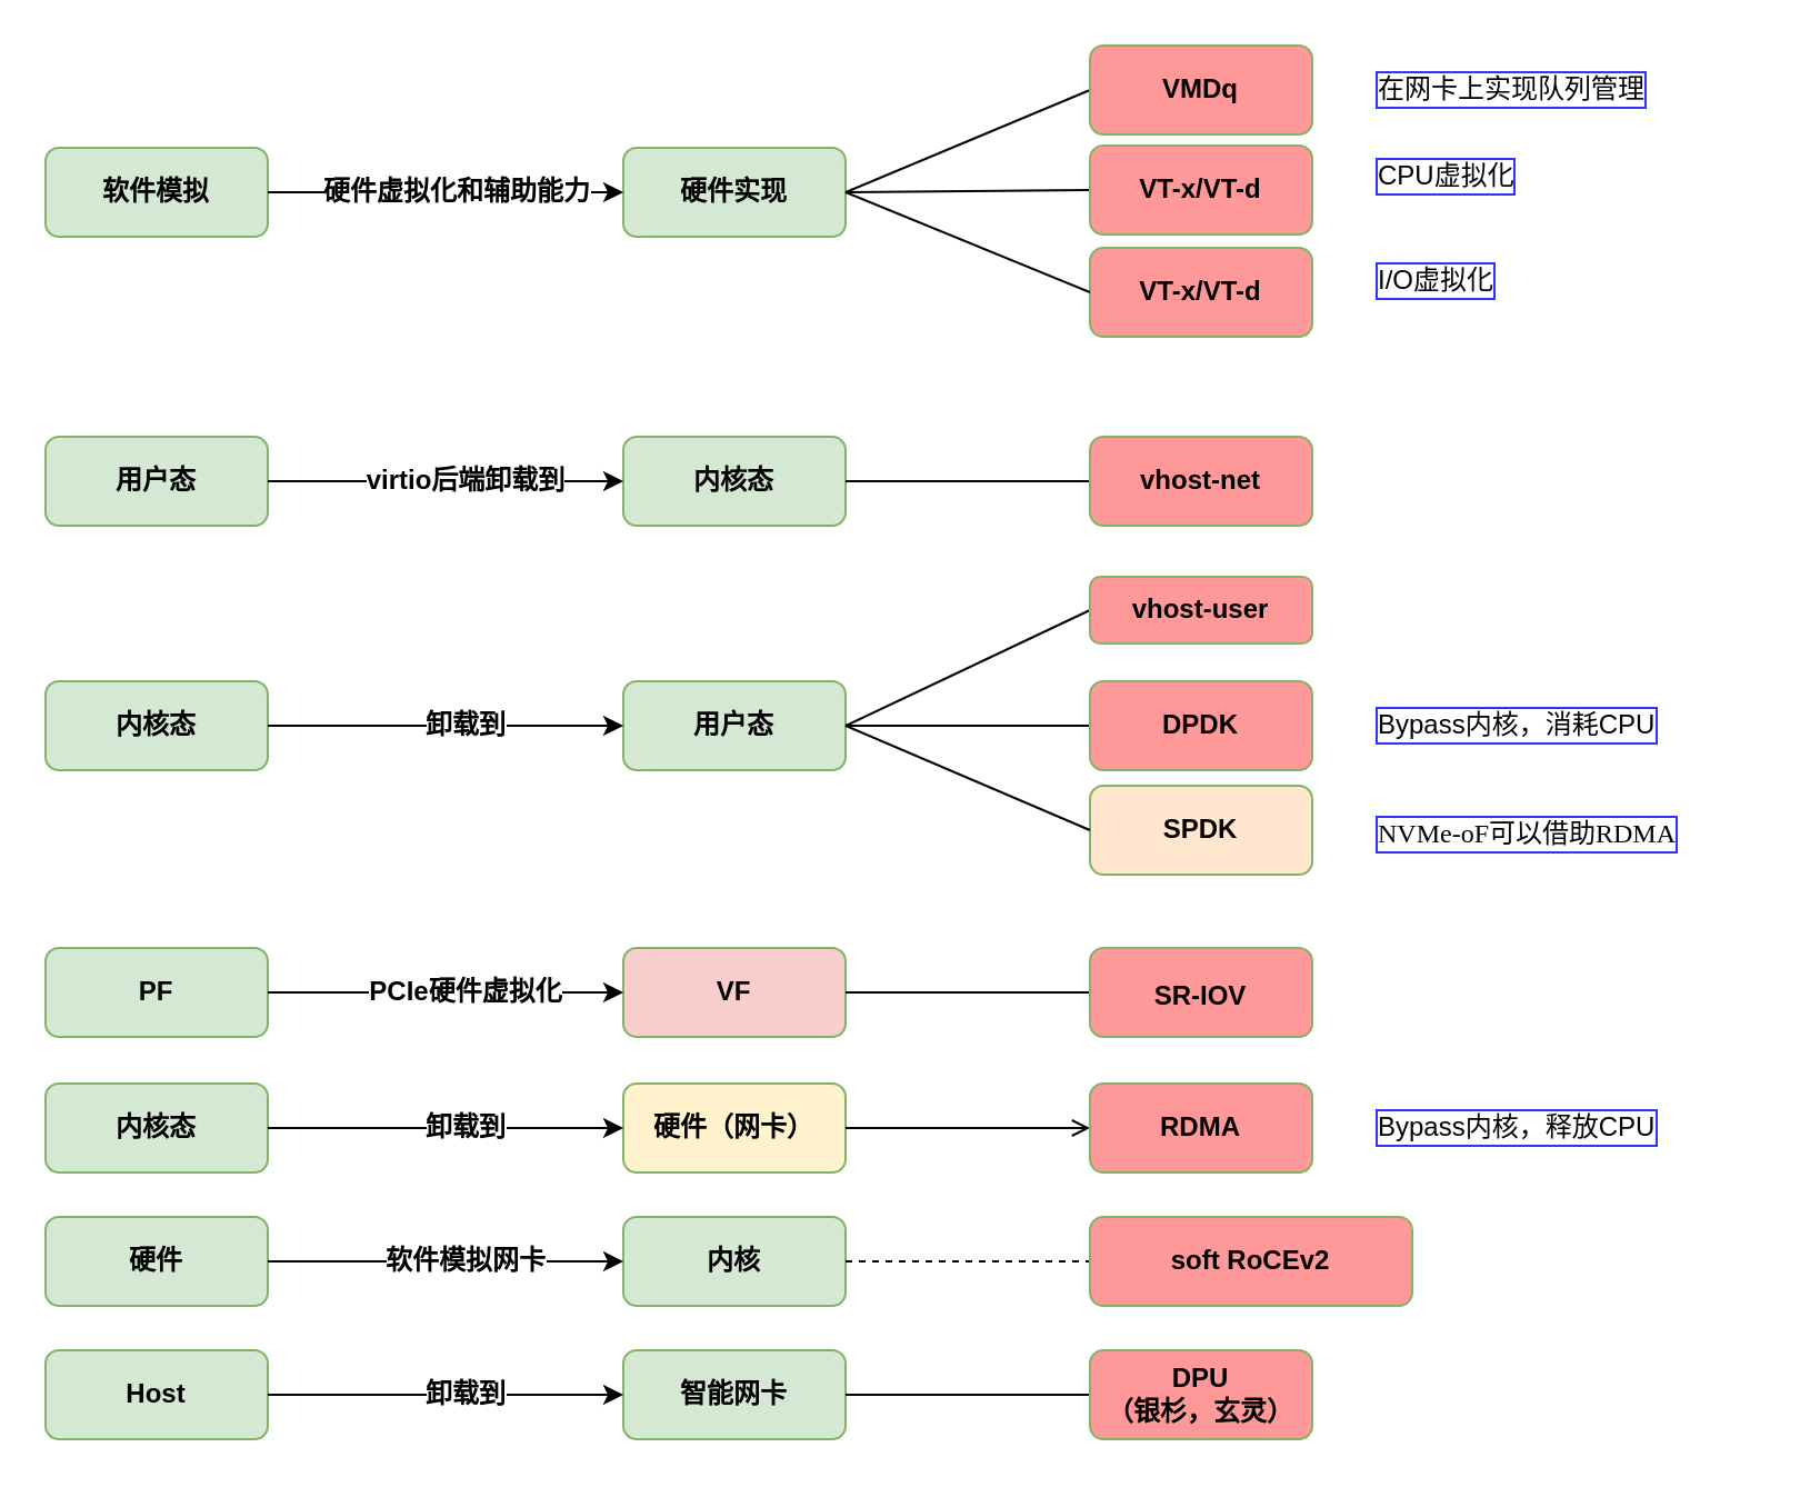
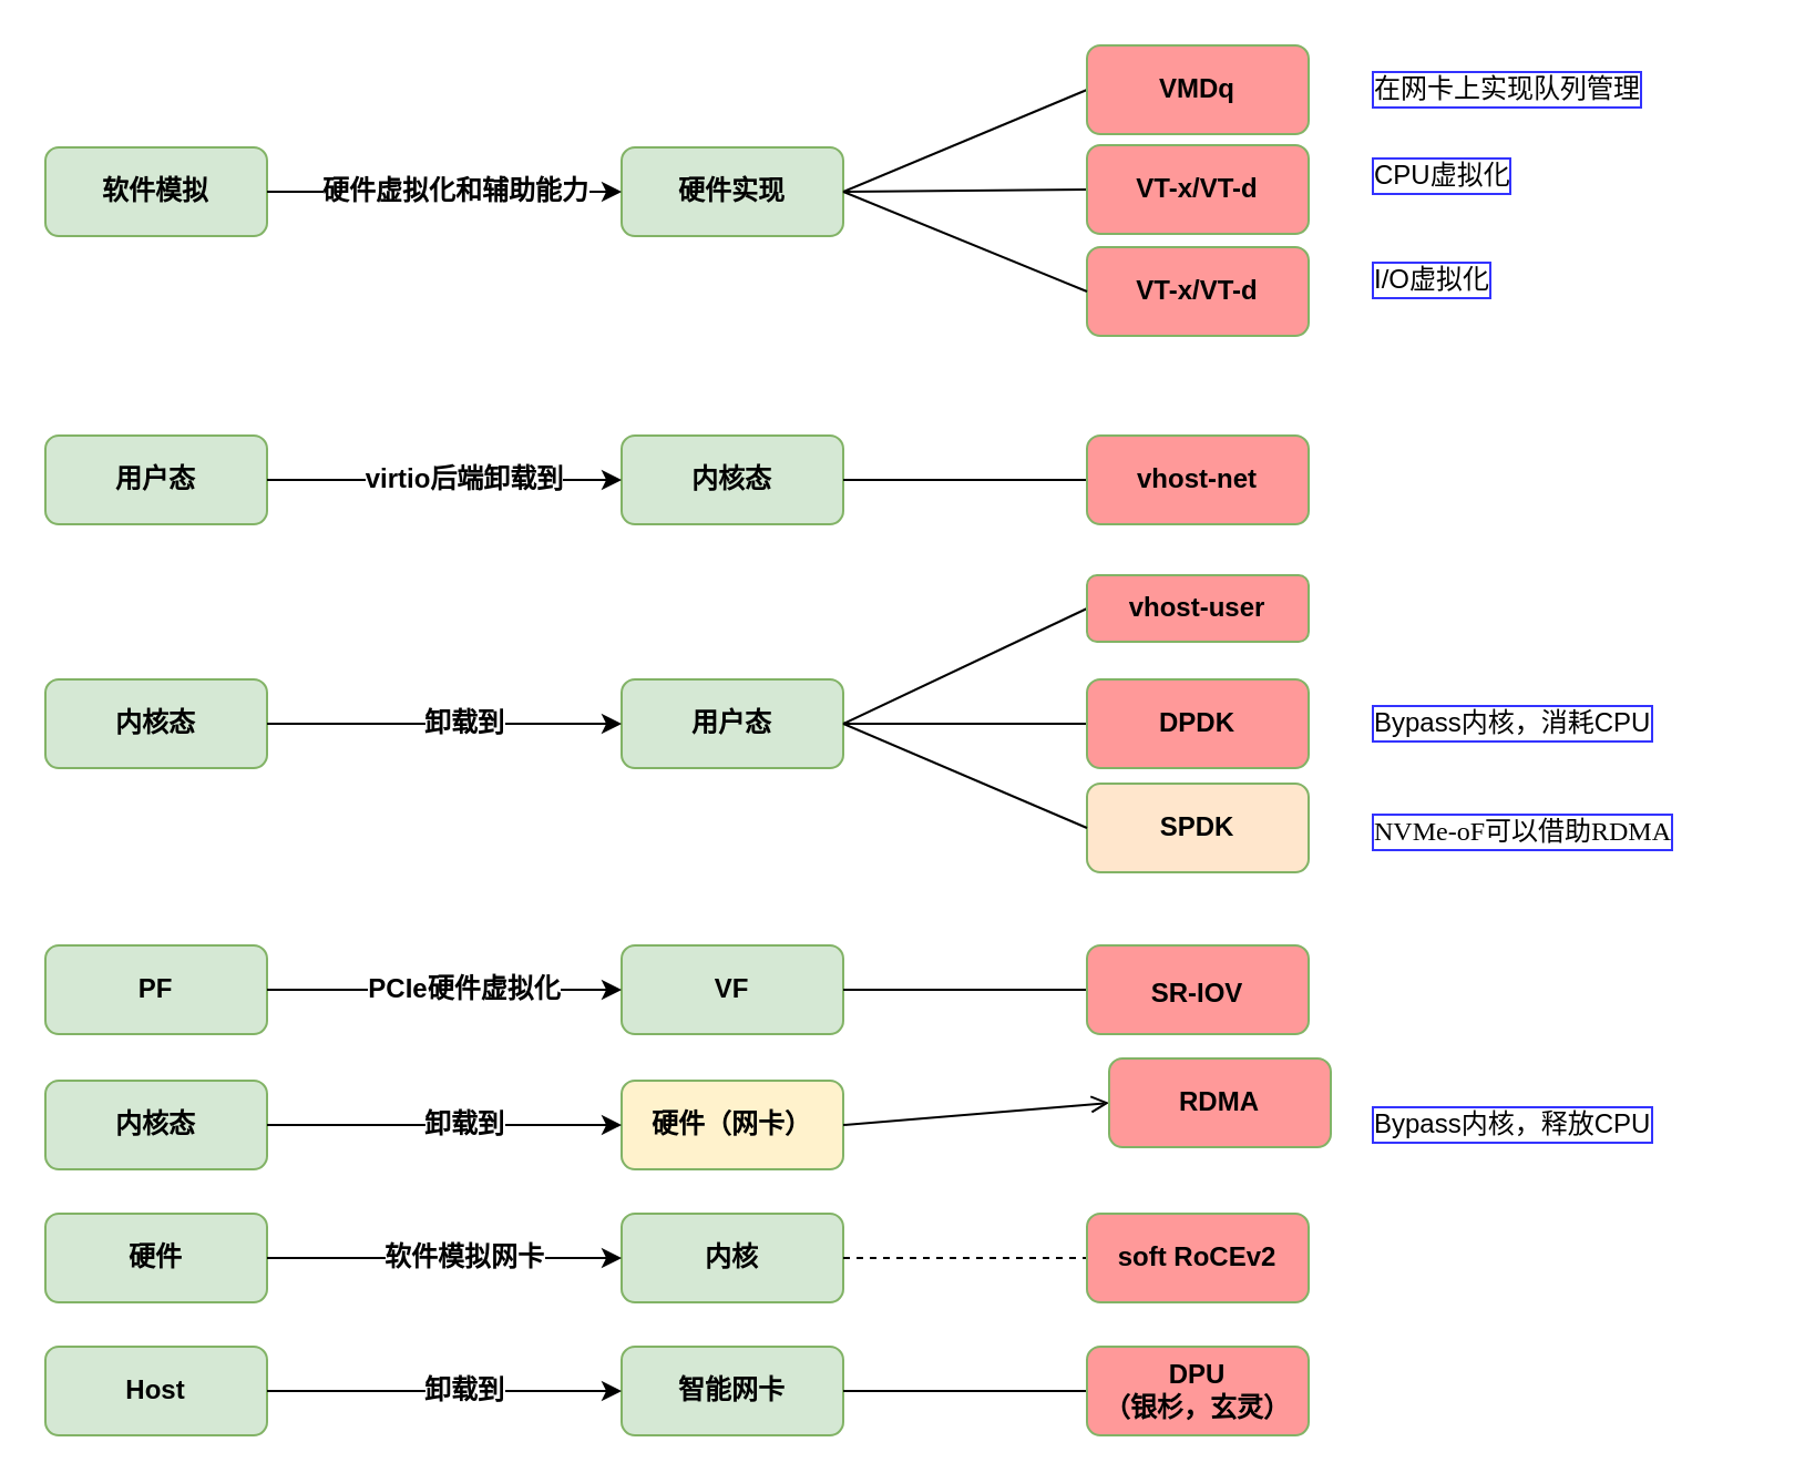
  <mxCell id="0" />
  <mxCell id="1" parent="0" />
  <mxCell id="2" value="硬件实现" style="rounded=1;whiteSpace=wrap;html=1;fontStyle=1;fillColor=#d5e8d4;strokeColor=#82b366;" parent="1" vertex="1"><mxGeometry x="280" y="66" width="100" height="40" as="geometry" /></mxCell>
  <mxCell id="3" value="" style="endArrow=none;html=1;rounded=0;exitX=1;exitY=0.5;exitDx=0;exitDy=0;entryX=0;entryY=0.5;entryDx=0;entryDy=0;" parent="1" target="5" edge="1" source="2"><mxGeometry width="50" height="50" relative="1" as="geometry"><mxPoint x="400" y="86" as="sourcePoint" /><mxPoint x="490" y="66" as="targetPoint" /></mxGeometry></mxCell>
  <mxCell id="4" value="" style="endArrow=none;html=1;rounded=0;entryX=0;entryY=0.5;entryDx=0;entryDy=0;" parent="1" edge="1" target="6"><mxGeometry width="50" height="50" relative="1" as="geometry"><mxPoint x="380" y="86" as="sourcePoint" /><mxPoint x="490" y="116" as="targetPoint" /></mxGeometry></mxCell>
  <mxCell id="5" value="VMDq" style="rounded=1;whiteSpace=wrap;html=1;fontStyle=1;fillColor=#FF9999;strokeColor=#82b366;" vertex="1" parent="1"><mxGeometry x="490" y="20" width="100" height="40" as="geometry" /></mxCell>
  <mxCell id="6" value="VT-x/VT-d" style="rounded=1;whiteSpace=wrap;html=1;fontStyle=1;fillColor=#FF9999;strokeColor=#82b366;" vertex="1" parent="1"><mxGeometry x="490" y="65" width="100" height="40" as="geometry" /></mxCell>
  <mxCell id="7" value="Bypass内核，释放CPU" style="text;html=1;align=left;verticalAlign=middle;whiteSpace=wrap;rounded=0;labelBorderColor=#3333FF;" vertex="1" parent="1"><mxGeometry x="617" y="492" width="180" height="30" as="geometry" /></mxCell>
  <mxCell id="8" value="软件模拟" style="rounded=1;whiteSpace=wrap;html=1;fontStyle=1;fillColor=#d5e8d4;strokeColor=#82b366;" vertex="1" parent="1"><mxGeometry x="20" y="66" width="100" height="40" as="geometry" /></mxCell>
  <mxCell id="9" value="" style="endArrow=classic;html=1;rounded=0;entryX=0;entryY=0.5;entryDx=0;entryDy=0;" edge="1" parent="1" target="2"><mxGeometry width="50" height="50" relative="1" as="geometry"><mxPoint x="120" y="86" as="sourcePoint" /><mxPoint x="170" y="36" as="targetPoint" /></mxGeometry></mxCell>
  <mxCell id="10" value="&lt;span style=&quot;font-size: 12px;&quot;&gt;&lt;b&gt;硬件虚拟化和辅助能力&lt;/b&gt;&lt;/span&gt;" style="edgeLabel;html=1;align=center;verticalAlign=middle;resizable=0;points=[];" vertex="1" connectable="0" parent="9"><mxGeometry x="0.1" y="1" relative="1" as="geometry"><mxPoint x="-4" as="offset" /></mxGeometry></mxCell>
  <mxCell id="11" value="内核态" style="rounded=1;whiteSpace=wrap;html=1;fontStyle=1;fillColor=#d5e8d4;strokeColor=#82b366;" vertex="1" parent="1"><mxGeometry x="280" y="196" width="100" height="40" as="geometry" /></mxCell>
  <mxCell id="12" value="" style="endArrow=none;html=1;rounded=0;exitX=1;exitY=0.5;exitDx=0;exitDy=0;entryX=0;entryY=0.5;entryDx=0;entryDy=0;" edge="1" parent="1" source="11" target="13"><mxGeometry width="50" height="50" relative="1" as="geometry"><mxPoint x="400" y="216" as="sourcePoint" /><mxPoint x="490" y="196" as="targetPoint" /></mxGeometry></mxCell>
  <mxCell id="13" value="vhost-net" style="rounded=1;whiteSpace=wrap;html=1;fontStyle=1;fillColor=#FF9999;strokeColor=#82b366;" vertex="1" parent="1"><mxGeometry x="490" y="196" width="100" height="40" as="geometry" /></mxCell>
  <mxCell id="14" value="用户态" style="rounded=1;whiteSpace=wrap;html=1;fontStyle=1;fillColor=#d5e8d4;strokeColor=#82b366;" vertex="1" parent="1"><mxGeometry x="20" y="196" width="100" height="40" as="geometry" /></mxCell>
  <mxCell id="15" value="" style="endArrow=classic;html=1;rounded=0;entryX=0;entryY=0.5;entryDx=0;entryDy=0;" edge="1" parent="1" target="11"><mxGeometry width="50" height="50" relative="1" as="geometry"><mxPoint x="120" y="216" as="sourcePoint" /><mxPoint x="170" y="166" as="targetPoint" /></mxGeometry></mxCell>
  <mxCell id="16" value="&lt;b&gt;&lt;font style=&quot;font-size: 12px;&quot;&gt;virtio后端卸载到&lt;/font&gt;&lt;/b&gt;" style="edgeLabel;html=1;align=center;verticalAlign=middle;resizable=0;points=[];" vertex="1" connectable="0" parent="15"><mxGeometry x="0.1" y="1" relative="1" as="geometry"><mxPoint as="offset" /></mxGeometry></mxCell>
  <mxCell id="17" value="用户态" style="rounded=1;whiteSpace=wrap;html=1;fontStyle=1;fillColor=#d5e8d4;strokeColor=#82b366;" vertex="1" parent="1"><mxGeometry x="280" y="306" width="100" height="40" as="geometry" /></mxCell>
  <mxCell id="18" value="" style="endArrow=none;html=1;rounded=0;exitX=1;exitY=0.5;exitDx=0;exitDy=0;entryX=0;entryY=0.5;entryDx=0;entryDy=0;" edge="1" parent="1" source="17" target="20"><mxGeometry width="50" height="50" relative="1" as="geometry"><mxPoint x="400" y="326" as="sourcePoint" /><mxPoint x="490" y="306" as="targetPoint" /></mxGeometry></mxCell>
  <mxCell id="19" value="" style="endArrow=none;html=1;rounded=0;entryX=0;entryY=0.5;entryDx=0;entryDy=0;" edge="1" parent="1" target="21"><mxGeometry width="50" height="50" relative="1" as="geometry"><mxPoint x="380" y="326" as="sourcePoint" /><mxPoint x="490" y="356" as="targetPoint" /></mxGeometry></mxCell>
  <mxCell id="20" value="vhost-user" style="rounded=1;whiteSpace=wrap;html=1;fontStyle=1;fillColor=#FF9999;strokeColor=#82b366;" vertex="1" parent="1"><mxGeometry x="490" y="259" width="100" height="30" as="geometry" /></mxCell>
  <mxCell id="21" value="DPDK" style="rounded=1;whiteSpace=wrap;html=1;fontStyle=1;fillColor=#FF9999;strokeColor=#82b366;" vertex="1" parent="1"><mxGeometry x="490" y="306" width="100" height="40" as="geometry" /></mxCell>
  <mxCell id="22" value="内核态" style="rounded=1;whiteSpace=wrap;html=1;fontStyle=1;fillColor=#d5e8d4;strokeColor=#82b366;" vertex="1" parent="1"><mxGeometry x="20" y="306" width="100" height="40" as="geometry" /></mxCell>
  <mxCell id="23" value="" style="endArrow=classic;html=1;rounded=0;entryX=0;entryY=0.5;entryDx=0;entryDy=0;" edge="1" parent="1" target="17"><mxGeometry width="50" height="50" relative="1" as="geometry"><mxPoint x="120" y="326" as="sourcePoint" /><mxPoint x="170" y="276" as="targetPoint" /></mxGeometry></mxCell>
  <mxCell id="24" value="&lt;b&gt;&lt;font style=&quot;font-size: 12px;&quot;&gt;卸载到&lt;/font&gt;&lt;/b&gt;" style="edgeLabel;html=1;align=center;verticalAlign=middle;resizable=0;points=[];" vertex="1" connectable="0" parent="23"><mxGeometry x="0.1" y="1" relative="1" as="geometry"><mxPoint as="offset" /></mxGeometry></mxCell>
  <mxCell id="25" value="硬件（网卡）" style="rounded=1;whiteSpace=wrap;html=1;fontStyle=1;fillColor=#fff2cc;strokeColor=#82b366;" vertex="1" parent="1"><mxGeometry x="280" y="487" width="100" height="40" as="geometry" /></mxCell>
  <mxCell id="26" value="" style="endArrow=open;html=1;rounded=0;exitX=1;exitY=0.5;exitDx=0;exitDy=0;entryX=0;entryY=0.5;entryDx=0;entryDy=0;" edge="1" parent="1" source="25" target="27"><mxGeometry width="50" height="50" relative="1" as="geometry"><mxPoint x="400" y="507" as="sourcePoint" /><mxPoint x="490" y="487" as="targetPoint" /></mxGeometry></mxCell>
- <mxCell id="27" value="RDMA" style="rounded=1;whiteSpace=wrap;html=1;fontStyle=1;fillColor=#FF9999;strokeColor=#82b366;" vertex="1" parent="1"><mxGeometry x="490" y="487" width="100" height="40" as="geometry" /></mxCell>
+ <mxCell id="27" value="RDMA" style="rounded=1;whiteSpace=wrap;html=1;fontStyle=1;fillColor=#FF9999;strokeColor=#82b366;" vertex="1" parent="1"><mxGeometry x="500" y="477" width="100" height="40" as="geometry" /></mxCell>
  <mxCell id="28" value="内核态" style="rounded=1;whiteSpace=wrap;html=1;fontStyle=1;fillColor=#d5e8d4;strokeColor=#82b366;" vertex="1" parent="1"><mxGeometry x="20" y="487" width="100" height="40" as="geometry" /></mxCell>
  <mxCell id="29" value="" style="endArrow=classic;html=1;rounded=0;entryX=0;entryY=0.5;entryDx=0;entryDy=0;" edge="1" parent="1" target="25"><mxGeometry width="50" height="50" relative="1" as="geometry"><mxPoint x="120" y="507" as="sourcePoint" /><mxPoint x="170" y="457" as="targetPoint" /></mxGeometry></mxCell>
  <mxCell id="30" value="&lt;span style=&quot;font-size: 12px;&quot;&gt;&lt;b&gt;卸载到&lt;/b&gt;&lt;/span&gt;" style="edgeLabel;html=1;align=center;verticalAlign=middle;resizable=0;points=[];" vertex="1" connectable="0" parent="29"><mxGeometry x="0.1" y="1" relative="1" as="geometry"><mxPoint as="offset" /></mxGeometry></mxCell>
  <mxCell id="31" value="智能网卡" style="rounded=1;whiteSpace=wrap;html=1;fontStyle=1;fillColor=#d5e8d4;strokeColor=#82b366;" vertex="1" parent="1"><mxGeometry x="280" y="607" width="100" height="40" as="geometry" /></mxCell>
  <mxCell id="32" value="" style="endArrow=none;html=1;rounded=0;exitX=1;exitY=0.5;exitDx=0;exitDy=0;entryX=0;entryY=0.5;entryDx=0;entryDy=0;" edge="1" parent="1" source="31" target="33"><mxGeometry width="50" height="50" relative="1" as="geometry"><mxPoint x="400" y="627" as="sourcePoint" /><mxPoint x="490" y="607" as="targetPoint" /></mxGeometry></mxCell>
  <mxCell id="33" value="DPU&lt;div&gt;（银杉，玄灵）&lt;/div&gt;" style="rounded=1;whiteSpace=wrap;html=1;fontStyle=1;fillColor=#FF9999;strokeColor=#82b366;" vertex="1" parent="1"><mxGeometry x="490" y="607" width="100" height="40" as="geometry" /></mxCell>
  <mxCell id="34" value="Host" style="rounded=1;whiteSpace=wrap;html=1;fontStyle=1;fillColor=#d5e8d4;strokeColor=#82b366;" vertex="1" parent="1"><mxGeometry x="20" y="607" width="100" height="40" as="geometry" /></mxCell>
  <mxCell id="35" value="" style="endArrow=classic;html=1;rounded=0;entryX=0;entryY=0.5;entryDx=0;entryDy=0;" edge="1" parent="1" target="31"><mxGeometry width="50" height="50" relative="1" as="geometry"><mxPoint x="120" y="627" as="sourcePoint" /><mxPoint x="170" y="577" as="targetPoint" /></mxGeometry></mxCell>
  <mxCell id="36" value="&lt;b&gt;&lt;font style=&quot;font-size: 12px;&quot;&gt;卸载到&lt;/font&gt;&lt;/b&gt;" style="edgeLabel;html=1;align=center;verticalAlign=middle;resizable=0;points=[];" vertex="1" connectable="0" parent="35"><mxGeometry x="0.1" y="1" relative="1" as="geometry"><mxPoint as="offset" /></mxGeometry></mxCell>
  <mxCell id="37" value="内核" style="rounded=1;whiteSpace=wrap;html=1;fontStyle=1;fillColor=#d5e8d4;strokeColor=#82b366;" vertex="1" parent="1"><mxGeometry x="280" y="547" width="100" height="40" as="geometry" /></mxCell>
  <mxCell id="38" value="" style="endArrow=none;html=1;rounded=0;exitX=1;exitY=0.5;exitDx=0;exitDy=0;entryX=0;entryY=0.5;entryDx=0;entryDy=0;dashed=1;" edge="1" parent="1" source="37" target="39"><mxGeometry width="50" height="50" relative="1" as="geometry"><mxPoint x="400" y="567" as="sourcePoint" /><mxPoint x="490" y="547" as="targetPoint" /></mxGeometry></mxCell>
- <mxCell id="39" value="soft RoCEv2" style="rounded=1;whiteSpace=wrap;html=1;fontStyle=1;fillColor=#FF9999;strokeColor=#82b366;" vertex="1" parent="1"><mxGeometry x="490" y="547" width="145" height="40" as="geometry" /></mxCell>
+ <mxCell id="39" value="soft RoCEv2" style="rounded=1;whiteSpace=wrap;html=1;fontStyle=1;fillColor=#FF9999;strokeColor=#82b366;" vertex="1" parent="1"><mxGeometry x="490" y="547" width="100" height="40" as="geometry" /></mxCell>
  <mxCell id="40" value="硬件" style="rounded=1;whiteSpace=wrap;html=1;fontStyle=1;fillColor=#d5e8d4;strokeColor=#82b366;" vertex="1" parent="1"><mxGeometry x="20" y="547" width="100" height="40" as="geometry" /></mxCell>
  <mxCell id="41" value="" style="endArrow=classic;html=1;rounded=0;entryX=0;entryY=0.5;entryDx=0;entryDy=0;" edge="1" parent="1" target="37"><mxGeometry width="50" height="50" relative="1" as="geometry"><mxPoint x="120" y="567" as="sourcePoint" /><mxPoint x="170" y="517" as="targetPoint" /></mxGeometry></mxCell>
  <mxCell id="42" value="&lt;b&gt;&lt;font style=&quot;font-size: 12px;&quot;&gt;软件模拟网卡&lt;/font&gt;&lt;/b&gt;" style="edgeLabel;html=1;align=center;verticalAlign=middle;resizable=0;points=[];" vertex="1" connectable="0" parent="41"><mxGeometry x="0.1" y="1" relative="1" as="geometry"><mxPoint as="offset" /></mxGeometry></mxCell>
  <mxCell id="43" value="Bypass内核，消耗CPU" style="text;html=1;align=left;verticalAlign=middle;whiteSpace=wrap;rounded=0;labelBorderColor=#3333FF;" vertex="1" parent="1"><mxGeometry x="617" y="311" width="180" height="30" as="geometry" /></mxCell>
  <mxCell id="44" value="在网卡上实现队列管理" style="text;html=1;align=left;verticalAlign=middle;whiteSpace=wrap;rounded=0;labelBorderColor=#3333FF;" vertex="1" parent="1"><mxGeometry x="617" y="25" width="180" height="30" as="geometry" /></mxCell>
  <mxCell id="45" value="SPDK" style="rounded=1;whiteSpace=wrap;html=1;fontStyle=1;fillColor=#ffe6cc;strokeColor=#82b366;" vertex="1" parent="1"><mxGeometry x="490" y="353" width="100" height="40" as="geometry" /></mxCell>
  <mxCell id="46" value="" style="endArrow=none;html=1;rounded=0;entryX=0;entryY=0.5;entryDx=0;entryDy=0;exitX=1;exitY=0.5;exitDx=0;exitDy=0;" edge="1" parent="1" source="17" target="45"><mxGeometry width="50" height="50" relative="1" as="geometry"><mxPoint x="370" y="366" as="sourcePoint" /><mxPoint x="560" y="346" as="targetPoint" /></mxGeometry></mxCell>
  <mxCell id="47" value="&lt;span style=&quot;caret-color: rgb(0, 0, 0); font-family: -webkit-standard;&quot;&gt;&lt;font style=&quot;font-size: 12px;&quot;&gt;NVMe-oF可以借助RDMA&lt;/font&gt;&lt;/span&gt;" style="text;html=1;align=left;verticalAlign=middle;whiteSpace=wrap;rounded=0;labelBorderColor=#3333FF;" vertex="1" parent="1"><mxGeometry x="617" y="360" width="180" height="30" as="geometry" /></mxCell>
- <mxCell id="48" value="VF" style="rounded=1;whiteSpace=wrap;html=1;fontStyle=1;fillColor=#f8cecc;strokeColor=#82b366;" vertex="1" parent="1"><mxGeometry x="280" y="426" width="100" height="40" as="geometry" /></mxCell>
+ <mxCell id="48" value="VF" style="rounded=1;whiteSpace=wrap;html=1;fontStyle=1;fillColor=#d5e8d4;strokeColor=#82b366;" vertex="1" parent="1"><mxGeometry x="280" y="426" width="100" height="40" as="geometry" /></mxCell>
  <mxCell id="49" value="" style="endArrow=none;html=1;rounded=0;exitX=1;exitY=0.5;exitDx=0;exitDy=0;entryX=0;entryY=0.5;entryDx=0;entryDy=0;" edge="1" parent="1" source="48" target="50"><mxGeometry width="50" height="50" relative="1" as="geometry"><mxPoint x="400" y="446" as="sourcePoint" /><mxPoint x="490" y="426" as="targetPoint" /></mxGeometry></mxCell>
  <mxCell id="50" value="&lt;span style=&quot;caret-color: rgb(0, 0, 0); font-family: -webkit-standard; font-size: medium; font-weight: 400; text-align: start;&quot;&gt;​&lt;/span&gt;&lt;strong style=&quot;caret-color: rgb(0, 0, 0); text-align: start;&quot;&gt;SR-IOV&lt;/strong&gt;&lt;span style=&quot;caret-color: rgb(0, 0, 0); font-family: -webkit-standard; font-size: medium; font-weight: 400; text-align: start;&quot;&gt;​&lt;/span&gt;" style="rounded=1;whiteSpace=wrap;html=1;fontStyle=1;fillColor=#FF9999;strokeColor=#82b366;" vertex="1" parent="1"><mxGeometry x="490" y="426" width="100" height="40" as="geometry" /></mxCell>
  <mxCell id="51" value="PF" style="rounded=1;whiteSpace=wrap;html=1;fontStyle=1;fillColor=#d5e8d4;strokeColor=#82b366;" vertex="1" parent="1"><mxGeometry x="20" y="426" width="100" height="40" as="geometry" /></mxCell>
  <mxCell id="52" value="" style="endArrow=classic;html=1;rounded=0;entryX=0;entryY=0.5;entryDx=0;entryDy=0;" edge="1" parent="1" target="48"><mxGeometry width="50" height="50" relative="1" as="geometry"><mxPoint x="120" y="446" as="sourcePoint" /><mxPoint x="170" y="396" as="targetPoint" /></mxGeometry></mxCell>
  <mxCell id="53" value="&lt;b&gt;&lt;font style=&quot;font-size: 12px;&quot;&gt;PCIe硬件虚拟化&lt;/font&gt;&lt;/b&gt;" style="edgeLabel;html=1;align=center;verticalAlign=middle;resizable=0;points=[];" vertex="1" connectable="0" parent="52"><mxGeometry x="0.1" y="1" relative="1" as="geometry"><mxPoint as="offset" /></mxGeometry></mxCell>
  <mxCell id="54" value="VT-x/VT-d" style="rounded=1;whiteSpace=wrap;html=1;fontStyle=1;fillColor=#FF9999;strokeColor=#82b366;" vertex="1" parent="1"><mxGeometry x="490" y="111" width="100" height="40" as="geometry" /></mxCell>
  <mxCell id="55" value="" style="endArrow=none;html=1;rounded=0;entryX=0;entryY=0.5;entryDx=0;entryDy=0;" edge="1" parent="1" target="54"><mxGeometry width="50" height="50" relative="1" as="geometry"><mxPoint x="380" y="86" as="sourcePoint" /><mxPoint x="600" y="106" as="targetPoint" /></mxGeometry></mxCell>
  <mxCell id="56" value="CPU虚拟化" style="text;html=1;align=left;verticalAlign=middle;resizable=0;points=[];autosize=1;strokeColor=none;fillColor=none;labelBorderColor=#3333FF;" vertex="1" parent="1"><mxGeometry x="617" y="64" width="80" height="30" as="geometry" /></mxCell>
  <mxCell id="57" value="I/O虚拟化" style="text;html=1;align=left;verticalAlign=middle;resizable=0;points=[];autosize=1;strokeColor=none;fillColor=none;labelBorderColor=#3333FF;" vertex="1" parent="1"><mxGeometry x="617" y="111" width="80" height="30" as="geometry" /></mxCell>
